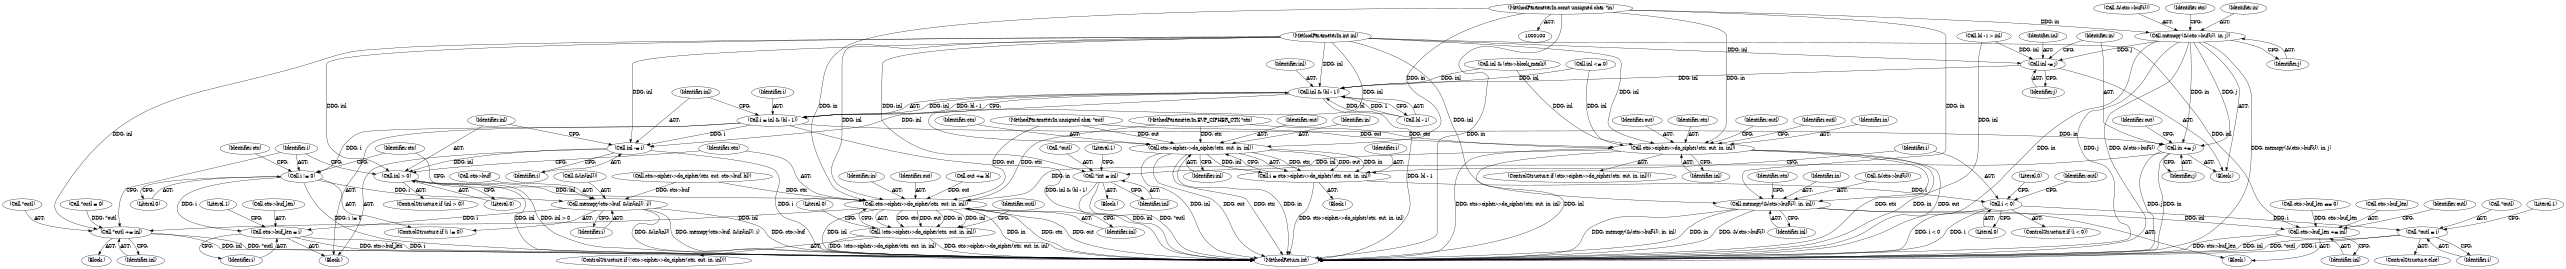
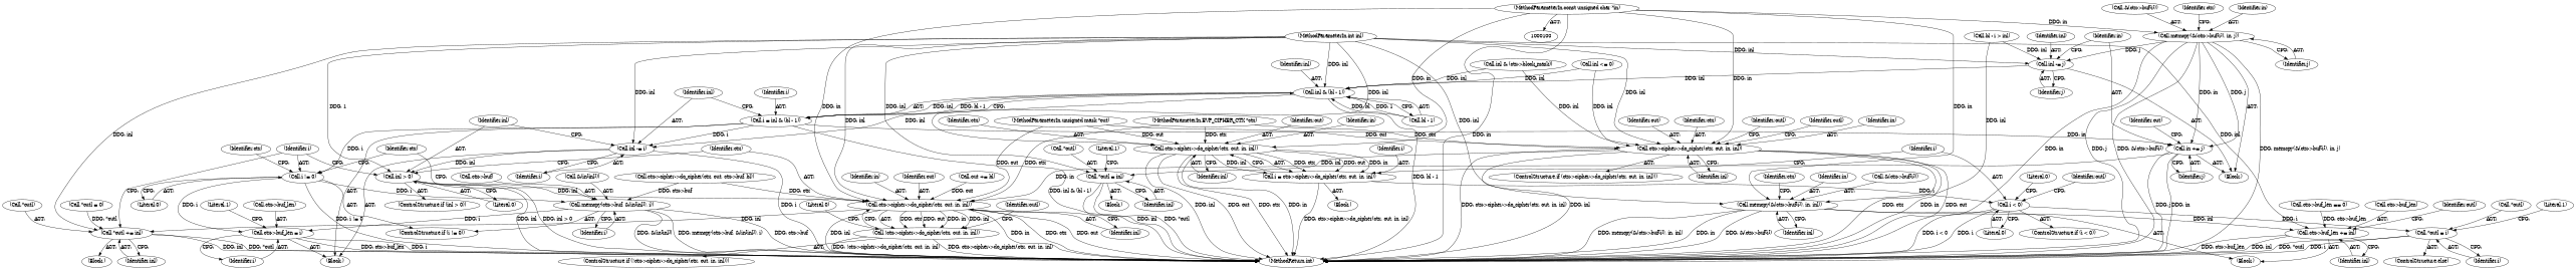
  digraph {
    n1 [label="(MethodParameterIn,const unsigned char *in)"]
    n2 [label="(Call,ctx->cipher->do_cipher(ctx, out, in, inl))"]
    n3 [label="(Call,ctx->cipher->do_cipher(ctx, out, in, inl))"]
    n4 [label="(Call,memcpy(&(ctx->buf[i]), in, inl))"]
    n5 [label="(Call,memcpy(&(ctx->buf[i]), in, j))"]
    n6 [label="(Call,ctx->cipher->do_cipher(ctx, out, in, inl))"]
    n7 [label="(MethodReturn,int)"]
    1000100
    n9 [label="(Call,i = ctx->cipher->do_cipher(ctx, out, in, inl))"]
    n10 [label="(Identifier,inl)"]
-   n11 [label="(Call,*int = inl)"]
+   n11 [label="(Call,*outl = inl)"]
    n12 [label="(Identifier,inl)"]
    n13 [label="(ControlStructure,if (ctx->cipher->do_cipher(ctx, out, in, inl)))"]
    n14 [label="(Call,ctx->buf_len += inl)"]
    n15 [label="(Block,)"]
    n16 [label="(Identifier,inl)"]
    n17 [label="(Call,in += j)"]
    n18 [label="(Call,inl -= j)"]
    n19 [label="(Identifier,j)"]
    n20 [label="(Block,)"]
    n21 [label="(Call,!ctx->cipher->do_cipher(ctx, out, in, inl))"]
    n22 [label="(Call,*outl += inl)"]
    n23 [label="(Identifier,inl)"]
    n24 [label="(Identifier,j)"]
    n25 [label="(Call,i < 0)"]
    n26 [label="(Block,)"]
    n27 [label="(Call,*outl = i)"]
    n28 [label="(Literal,0)"]
    n29 [label="(ControlStructure,if (i < 0))"]
    n30 [label="(ControlStructure,else)"]
    n31 [label="(Identifier,i)"]
    n32 [label="(Identifier,inl)"]
    n33 [label="(Block,)"]
    n34 [label="(Identifier,inl)"]
    n35 [label="(Call,inl & (bl - 1))"]
    n36 [label="(Identifier,j)"]
    n37 [label="(Call,i = inl & (bl - 1))"]
    n38 [label="(Call,inl -= i)"]
    n39 [label="(Call,bl - 1)"]
    n40 [label="(Call,i != 0)"]
    n41 [label="(Block,)"]
    n42 [label="(Call,inl > 0)"]
    n43 [label="(Identifier,i)"]
    n44 [label="(Call,memcpy(ctx->buf, &(in[inl]), i))"]
    n45 [label="(Call,ctx->buf_len = i)"]
    n46 [label="(ControlStructure,if (i != 0))"]
    n47 [label="(Literal,0)"]
    n48 [label="(Literal,0)"]
    n49 [label="(ControlStructure,if (inl > 0))"]
    n50 [label="(ControlStructure,if (!ctx->cipher->do_cipher(ctx, out, in, inl)))"]
    n51 [label="(Block,)"]
    n52 [label="(Identifier,inl)"]
    n53 [label="(Identifier,i)"]
    n54 [label="(Identifier,i)"]
    n55 [label="(Call,&(ctx->buf[i]))"]
    n56 [label="(Identifier,outl)"]
    n57 [label="(MethodParameterIn,int inl)"]
    n58 [label="(Call,ctx->buf_len)"]
    n59 [label="(Call,*outl)"]
    n60 [label="(Literal,0)"]
    n61 [label="(Call,inl <= 0)"]
    n62 [label="(Identifier,i)"]
    n63 [label="(Call,ctx->buf_len)"]
    n64 [label="(Identifier,i)"]
    n65 [label="(Call,*outl)"]
    n66 [label="(Identifier,ctx)"]
    n67 [label="(Identifier,ctx)"]
    n68 [label="(Literal,0)"]
    n69 [label="(Call,*outl = 0)"]
    n70 [label="(Identifier,inl)"]
    n71 [label="(Identifier,in)"]
    n72 [label="(Literal,1)"]
    n73 [label="(Identifier,ctx)"]
    n74 [label="(MethodParameterIn,EVP_CIPHER_CTX *ctx)"]
    n75 [label="(Identifier,i)"]
    n76 [label="(Identifier,inl)"]
    n77 [label="(Call,&(in[inl]))"]
    n78 [label="(Call,&(ctx->buf[i]))"]
    n79 [label="(Call,out += bl)"]
    n80 [label="(Identifier,outl)"]
    n81 [label="(Identifier,inl)"]
    n82 [label="(Call,bl - i > inl)"]
    n83 [label="(Identifier,in)"]
    n84 [label="(Identifier,in)"]
    n85 [label="(Identifier,out)"]
    n86 [label="(Identifier,in)"]
    n87 [label="(Literal,1)"]
    n88 [label="(Identifier,in)"]
    n89 [label="(Identifier,ctx)"]
    n90 [label="(Identifier,ctx)"]
    n91 [label="(Identifier,inl)"]
    n92 [label="(Identifier,outl)"]
    n93 [label="(Identifier,i)"]
    n94 [label="(Identifier,ctx)"]
    n95 [label="(Identifier,out)"]
    n96 [label="(Call,ctx->buf)"]
    n97 [label="(Identifier,out)"]
    n98 [label="(Identifier,outl)"]
-   n99 [label="(MethodParameterIn,unsigned char *out)"]
+   n99 [label="(MethodParameterIn,unsigned mask *out)"]
    n100 [label="(Identifier,in)"]
    n101 [label="(Identifier,outl)"]
    n102 [label="(Identifier,out)"]
    n103 [label="(Call,ctx->cipher->do_cipher(ctx, out, ctx->buf, bl))"]
    n104 [label="(Literal,1)"]
    n105 [label="(Call,inl & (ctx->block_mask))"]
    n106 [label="(Call,*outl)"]
    n107 [label="(Identifier,ctx)"]
    n108 [label="(Call,ctx->buf_len == 0)"]
    n1 -> n2 [label="DDG: in"]
    n1 -> n3 [label="DDG: in"]
    n1 -> n4 [label="DDG: in"]
    n1 -> n5 [label="DDG: in"]
    n1 -> n6 [label="DDG: in"]
    n1 -> n7 [label="DDG: in"]
    n1 -> 1000100 [label="AST: "]
    n2 -> n7 [label="DDG: in"]
    n2 -> n7 [label="DDG: inl"]
    n2 -> n7 [label="DDG: out"]
    n2 -> n7 [label="DDG: ctx"]
    n2 -> n9 [label="AST: "]
    n2 -> n9 [label="DDG: ctx"]
    n2 -> n9 [label="DDG: out"]
    n2 -> n9 [label="DDG: in"]
    n2 -> n9 [label="DDG: inl"]
    n2 -> n10 [label="CFG: "]
    n3 -> n7 [label="DDG: ctx->cipher->do_cipher(ctx, out, in, inl)"]
    n3 -> n7 [label="DDG: inl"]
    n3 -> n7 [label="DDG: ctx"]
    n3 -> n7 [label="DDG: in"]
    n3 -> n7 [label="DDG: out"]
    n3 -> n11 [label="DDG: inl"]
    n3 -> n12 [label="CFG: "]
    n3 -> n13 [label="AST: "]
    n4 -> n7 [label="DDG: memcpy(&(ctx->buf[i]), in, inl)"]
    n4 -> n7 [label="DDG: in"]
    n4 -> n7 [label="DDG: &(ctx->buf[i])"]
    n4 -> n14 [label="DDG: inl"]
    n4 -> n15 [label="AST: "]
    n4 -> n16 [label="CFG: "]
    n5 -> n7 [label="DDG: memcpy(&(ctx->buf[i]), in, j)"]
    n5 -> n7 [label="DDG: in"]
    n5 -> n7 [label="DDG: j"]
    n5 -> n7 [label="DDG: &(ctx->buf[i])"]
    n5 -> n17 [label="DDG: j"]
    n5 -> n17 [label="DDG: in"]
    n5 -> n18 [label="DDG: j"]
    n5 -> n19 [label="CFG: "]
    n5 -> n20 [label="AST: "]
    n6 -> n7 [label="DDG: ctx"]
    n6 -> n7 [label="DDG: out"]
    n6 -> n7 [label="DDG: inl"]
    n6 -> n7 [label="DDG: in"]
    n6 -> n21 [label="AST: "]
    n6 -> n21 [label="DDG: ctx"]
    n6 -> n21 [label="DDG: out"]
    n6 -> n21 [label="DDG: in"]
    n6 -> n21 [label="DDG: inl"]
    n6 -> n22 [label="DDG: inl"]
    n6 -> n23 [label="CFG: "]
    n9 -> n2 [label="CFG: "]
    n9 -> n7 [label="DDG: ctx->cipher->do_cipher(ctx, out, in, inl)"]
    n9 -> n25 [label="DDG: i"]
    n9 -> n26 [label="AST: "]
    n10 -> n2 [label="AST: "]
    n11 -> n7 [label="DDG: inl"]
    n11 -> n7 [label="DDG: *outl"]
    n11 -> n32 [label="CFG: "]
    n11 -> n33 [label="AST: "]
    n12 -> n3 [label="AST: "]
    n14 -> n7 [label="DDG: ctx->buf_len"]
    n14 -> n7 [label="DDG: inl"]
    n14 -> n15 [label="AST: "]
    n14 -> n34 [label="CFG: "]
    n16 -> n4 [label="AST: "]
    n17 -> n6 [label="DDG: in"]
    n17 -> n7 [label="DDG: j"]
    n17 -> n7 [label="DDG: in"]
    n17 -> n20 [label="AST: "]
    n17 -> n24 [label="CFG: "]
    n18 -> n20 [label="AST: "]
    n18 -> n35 [label="DDG: inl"]
    n18 -> n36 [label="CFG: "]
    n19 -> n5 [label="AST: "]
    n21 -> n6 [label="CFG: "]
    n21 -> n7 [label="DDG: ctx->cipher->do_cipher(ctx, out, in, inl)"]
    n21 -> n7 [label="DDG: !ctx->cipher->do_cipher(ctx, out, in, inl)"]
    n21 -> n50 [label="AST: "]
    n22 -> n7 [label="DDG: inl"]
    n22 -> n7 [label="DDG: *outl"]
    n22 -> n51 [label="AST: "]
    n22 -> n52 [label="CFG: "]
    n23 -> n6 [label="AST: "]
    n24 -> n17 [label="AST: "]
    n25 -> n7 [label="DDG: i < 0"]
    n25 -> n7 [label="DDG: i"]
    n25 -> n27 [label="DDG: i"]
    n25 -> n28 [label="CFG: "]
    n25 -> n29 [label="AST: "]
    n27 -> n7 [label="DDG: *outl"]
    n27 -> n7 [label="DDG: i"]
    n27 -> n30 [label="AST: "]
    n27 -> n31 [label="CFG: "]
    n28 -> n25 [label="AST: "]
    n31 -> n27 [label="AST: "]
    n32 -> n11 [label="AST: "]
    n34 -> n14 [label="AST: "]
    n35 -> n7 [label="DDG: bl - 1"]
    n35 -> n37 [label="AST: "]
    n35 -> n37 [label="DDG: inl"]
    n35 -> n37 [label="DDG: bl - 1"]
    n35 -> n38 [label="DDG: inl"]
    n35 -> n39 [label="CFG: "]
    n36 -> n18 [label="AST: "]
    n37 -> n7 [label="DDG: inl & (bl - 1)"]
    n37 -> n17 [label="DDG: in"]
    n37 -> n35 [label="CFG: "]
    n37 -> n38 [label="DDG: i"]
    n37 -> n40 [label="DDG: i"]
    n37 -> n41 [label="AST: "]
    n38 -> n7 [label="DDG: i"]
    n38 -> n41 [label="AST: "]
    n38 -> n42 [label="DDG: inl"]
    n38 -> n43 [label="CFG: "]
    n39 -> n35 [label="AST: "]
    n39 -> n35 [label="DDG: bl"]
    n39 -> n35 [label="DDG: 1"]
    n40 -> n7 [label="DDG: i != 0"]
    n40 -> n44 [label="DDG: i"]
    n40 -> n45 [label="DDG: i"]
    n40 -> n46 [label="AST: "]
    n40 -> n47 [label="CFG: "]
    n42 -> n6 [label="DDG: inl"]
    n42 -> n7 [label="DDG: inl"]
    n42 -> n7 [label="DDG: inl > 0"]
    n42 -> n48 [label="CFG: "]
    n42 -> n49 [label="AST: "]
    n43 -> n38 [label="AST: "]
    n44 -> n7 [label="DDG: memcpy(ctx->buf, &(in[inl]), i)"]
    n44 -> n7 [label="DDG: ctx->buf"]
    n44 -> n7 [label="DDG: &(in[inl])"]
    n44 -> n45 [label="DDG: i"]
    n44 -> n46 [label="AST: "]
    n44 -> n53 [label="CFG: "]
    n45 -> n7 [label="DDG: ctx->buf_len"]
    n45 -> n7 [label="DDG: i"]
    n45 -> n41 [label="AST: "]
    n45 -> n54 [label="CFG: "]
    n47 -> n40 [label="AST: "]
    n48 -> n42 [label="AST: "]
    n52 -> n22 [label="AST: "]
    n53 -> n44 [label="AST: "]
    n54 -> n45 [label="AST: "]
    n55 -> n4 [label="AST: "]
    n56 -> n21 [label="CFG: "]
    n57 -> n2 [label="DDG: inl"]
    n57 -> n3 [label="DDG: inl"]
    n57 -> n4 [label="DDG: inl"]
    n57 -> n6 [label="DDG: inl"]
    n57 -> n11 [label="DDG: inl"]
    n57 -> n14 [label="DDG: inl"]
    n57 -> n18 [label="DDG: inl"]
    n57 -> n22 [label="DDG: inl"]
    n57 -> n35 [label="DDG: inl"]
    n57 -> n38 [label="DDG: inl"]
-   n57 -> n42 [label="DDG: inl"]
+   n57 -> n42 [label="DDG: 1"]
    n58 -> n14 [label="AST: "]
    n59 -> n27 [label="AST: "]
    n60 -> n21 [label="CFG: "]
    n61 -> n3 [label="DDG: inl"]
    n61 -> n35 [label="DDG: inl"]
    n62 -> n9 [label="CFG: "]
    n62 -> n25 [label="AST: "]
    n63 -> n45 [label="AST: "]
    n64 -> n37 [label="AST: "]
    n65 -> n22 [label="AST: "]
    n66 -> n4 [label="CFG: "]
    n67 -> n6 [label="AST: "]
    n67 -> n42 [label="CFG: "]
    n68 -> n25 [label="CFG: "]
    n69 -> n22 [label="DDG: *outl"]
    n70 -> n18 [label="AST: "]
    n71 -> n5 [label="AST: "]
    n72 -> n45 [label="CFG: "]
    n73 -> n40 [label="CFG: "]
    n74 -> n2 [label="DDG: ctx"]
    n74 -> n3 [label="DDG: ctx"]
    n74 -> n6 [label="DDG: ctx"]
    n75 -> n22 [label="CFG: "]
    n75 -> n40 [label="AST: "]
    n75 -> n42 [label="CFG: "]
    n76 -> n35 [label="AST: "]
    n77 -> n44 [label="AST: "]
    n78 -> n5 [label="AST: "]
    n79 -> n6 [label="DDG: out"]
    n80 -> n25 [label="CFG: "]
    n81 -> n37 [label="CFG: "]
    n81 -> n38 [label="AST: "]
    n82 -> n4 [label="DDG: inl"]
    n82 -> n18 [label="DDG: inl"]
    n83 -> n3 [label="AST: "]
    n84 -> n6 [label="AST: "]
    n85 -> n3 [label="AST: "]
    n86 -> n2 [label="AST: "]
    n87 -> n27 [label="CFG: "]
    n88 -> n17 [label="AST: "]
    n88 -> n18 [label="CFG: "]
    n89 -> n40 [label="CFG: "]
    n89 -> n44 [label="CFG: "]
    n90 -> n3 [label="AST: "]
    n91 -> n38 [label="CFG: "]
    n91 -> n42 [label="AST: "]
    n92 -> n3 [label="CFG: "]
    n93 -> n9 [label="AST: "]
    n94 -> n2 [label="AST: "]
    n95 -> n6 [label="AST: "]
    n96 -> n44 [label="AST: "]
    n97 -> n2 [label="AST: "]
    n98 -> n3 [label="CFG: "]
    n99 -> n2 [label="DDG: out"]
    n99 -> n3 [label="DDG: out"]
    n99 -> n6 [label="DDG: out"]
    n100 -> n4 [label="AST: "]
    n101 -> n14 [label="CFG: "]
    n102 -> n17 [label="CFG: "]
    n103 -> n6 [label="DDG: ctx"]
    n103 -> n44 [label="DDG: ctx->buf"]
    n104 -> n11 [label="CFG: "]
    n105 -> n3 [label="DDG: inl"]
    n105 -> n35 [label="DDG: inl"]
    n106 -> n11 [label="AST: "]
    n107 -> n5 [label="CFG: "]
    n108 -> n14 [label="DDG: ctx->buf_len"]
  }
